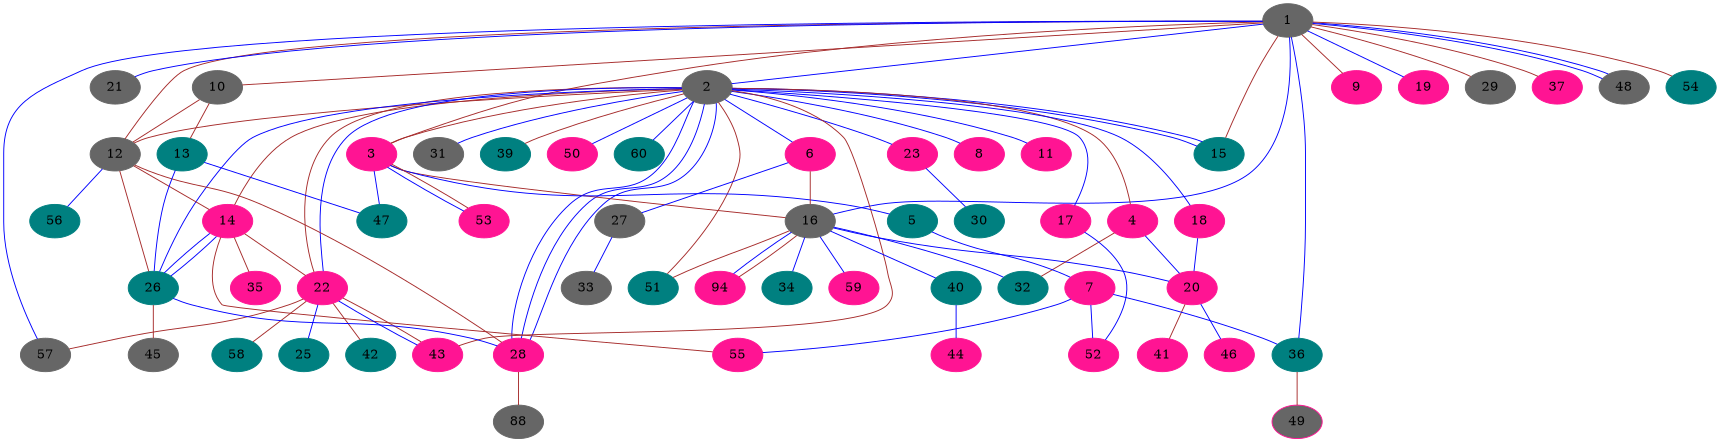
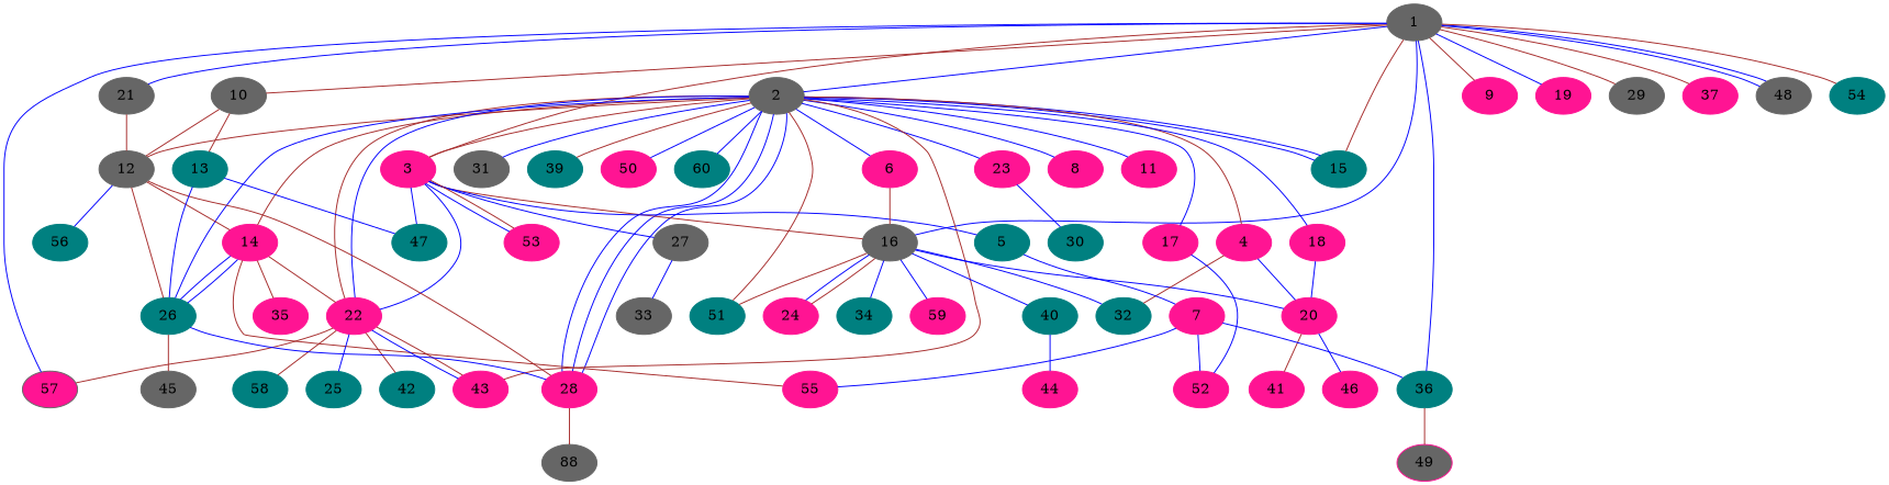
  graph {
    node [color=deeppink style=filled]
    edge [color=blue]
    1 [color=gray40]
    2 [color=gray40]
    3
    9
    10 [color=gray40]
    12 [color=gray40]
    15 [color=teal]
    16 [color=gray40]
    19
    21 [color=gray40]
    29 [color=gray40]
    36 [color=teal]
    37
    48 [color=gray40]
    54 [color=teal]
-   57 [color=gray40]
+   57 [color=gray40 fillcolor=deeppink]
    4
    6
    8
    11
    14
    17
    18
    22
    23
    26 [color=teal]
    28
    31 [color=gray40]
    39 [color=teal]
    43
    50
    51 [color=teal]
    60 [color=teal]
    5 [color=teal]
    27 [color=gray40]
    47 [color=teal]
    53
    13 [color=teal]
    56 [color=teal]
    20
    32 [color=teal]
-   24 [label=94]
+   24
    34 [color=teal]
    40 [color=teal]
    59
    49 [fillcolor=gray40]
    55
    35
    52
    25 [color=teal]
    42 [color=teal]
    58 [color=teal]
    30 [color=teal]
    45 [color=gray40]
    n55 [color=gray40 label=88]
    7
    33 [color=gray40]
    41
    46
    44
    1 -- 2
    1 -- 3 [color=brown]
    1 -- 9 [color=brown]
    1 -- 10 [color=brown]
-   1 -- 12 [color=brown]
+   21 -- 12 [color=brown]
    1 -- 15 [color=brown]
    1 -- 16
    1 -- 19
    1 -- 21
    1 -- 29 [color=brown]
    1 -- 36
    1 -- 37 [color=brown]
    1 -- 48
    1 -- 48
    1 -- 54 [color=brown]
    1 -- 57
    2 -- 3 [color=brown]
    2 -- 12 [color=brown]
    2 -- 15
    2 -- 15
    2 -- 4 [color=brown]
    2 -- 6
    2 -- 8
    2 -- 11
    2 -- 14 [color=brown]
    2 -- 17
    2 -- 18
    2 -- 22 [color=brown]
    2 -- 22
    2 -- 23
    2 -- 26
    2 -- 28
    2 -- 28
    2 -- 28
    2 -- 31
    2 -- 39 [color=brown]
    2 -- 43 [color=brown]
    2 -- 50
    2 -- 51 [color=brown]
    2 -- 60
    3 -- 16 [color=brown]
+   3 -- 22
    3 -- 5
-   6 -- 27
+   3 -- 27
    3 -- 47
    3 -- 53
    3 -- 53 [color=brown]
    10 -- 12 [color=brown]
    10 -- 13 [color=brown]
    12 -- 14 [color=brown]
    12 -- 26 [color=brown]
    12 -- 28 [color=brown]
    12 -- 56
    16 -- 51 [color=brown]
    16 -- 20
    16 -- 32
    16 -- 24
    16 -- 24 [color=brown]
    16 -- 34
    16 -- 40
    16 -- 59
    36 -- 49 [color=brown]
    4 -- 20
    4 -- 32 [color=brown]
    6 -- 16 [color=brown]
    14 -- 22 [color=brown]
    14 -- 26
    14 -- 26
    14 -- 55 [color=brown]
    14 -- 35 [color=brown]
    17 -- 52
    18 -- 20
    22 -- 57 [color=brown]
    22 -- 43
    22 -- 43 [color=brown]
    22 -- 25
    22 -- 42 [color=brown]
    22 -- 58 [color=brown]
    23 -- 30
    26 -- 28
    26 -- 45 [color=brown]
    28 -- n55 [color=brown]
    5 -- 7
    27 -- 33
    13 -- 26
    13 -- 47
    20 -- 41 [color=brown]
    20 -- 46
    40 -- 44
    7 -- 36
    7 -- 55
    7 -- 52
  }
